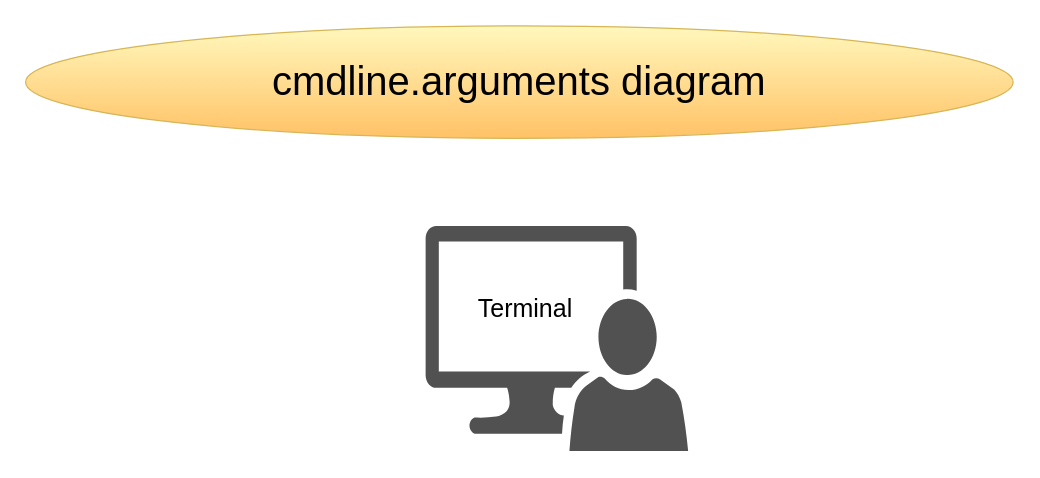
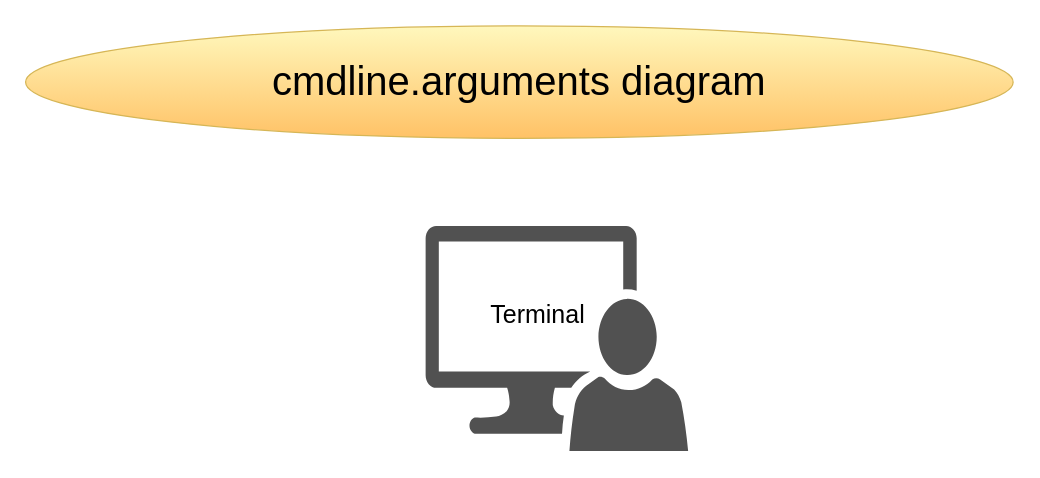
  <mxCell id="0" />
  <mxCell id="1" parent="0" />
  <mxCell id="2" value="cmdline.arguments diagram" style="ellipse;whiteSpace=wrap;html=1;fontSize=32;strokeColor=#d6b656;gradientDirection=south;fillColor=#FFF8BD;gradientColor=#FFC266;" vertex="1" parent="1"><mxGeometry x="20" y="20" width="790" height="90" as="geometry" /></mxCell>
  <mxCell id="3" value="" style="group" vertex="1" connectable="0" parent="1"><mxGeometry x="340" y="180" width="210" height="180" as="geometry" /></mxCell>
  <mxCell id="4" value="" style="pointerEvents=1;shadow=0;dashed=0;html=1;strokeColor=none;labelPosition=center;verticalLabelPosition=bottom;verticalAlign=top;align=center;fillColor=#515151;shape=mxgraph.mscae.system_center.admin_console" vertex="1" parent="3"><mxGeometry width="210" height="180" as="geometry" /></mxCell>
- <mxCell id="5" value="&lt;span style=&quot;font-size: 20px&quot;&gt;Terminal&lt;/span&gt;" style="rounded=0;whiteSpace=wrap;html=1;fillColor=none;strokeColor=none;" vertex="1" parent="3"><mxGeometry x="20" y="35" width="120" height="60" as="geometry" /></mxCell>
+ <mxCell id="5" value="&lt;span style=&quot;font-size: 20px&quot;&gt;Terminal&lt;/span&gt;" style="rounded=0;whiteSpace=wrap;html=1;fillColor=none;strokeColor=none;" vertex="1" parent="3"><mxGeometry x="30" y="40" width="120" height="60" as="geometry" /></mxCell>
